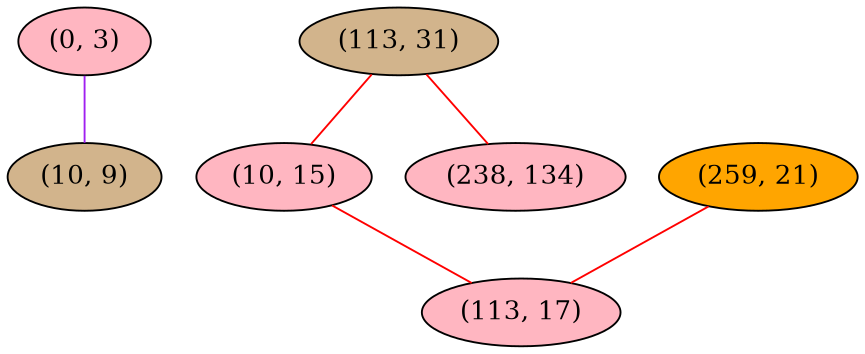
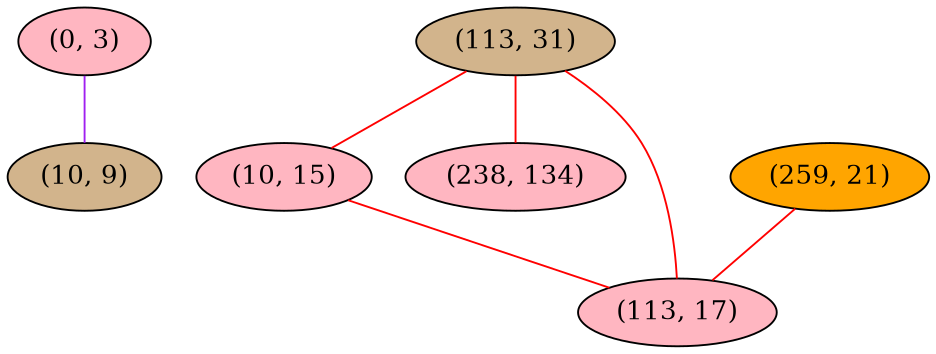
  graph {
    node [fillcolor=lightpink style=filled]
    edge [color=red weight=1]
    n1 [label="(0, 3)"]
    "(10, 9)" [fillcolor=tan]
    "(113, 31)" [fillcolor=tan]
    "(10, 15)"
    "(238, 134)"
    "(113, 17)"
    "(259, 21)" [fillcolor=orange]
    n1 -- "(10, 9)" [color=purple weight=4]
    "(113, 31)" -- "(10, 15)"
    "(113, 31)" -- "(238, 134)"
+   "(113, 31)" -- "(113, 17)"
    "(10, 15)" -- "(113, 17)"
    "(259, 21)" -- "(113, 17)"
  }
